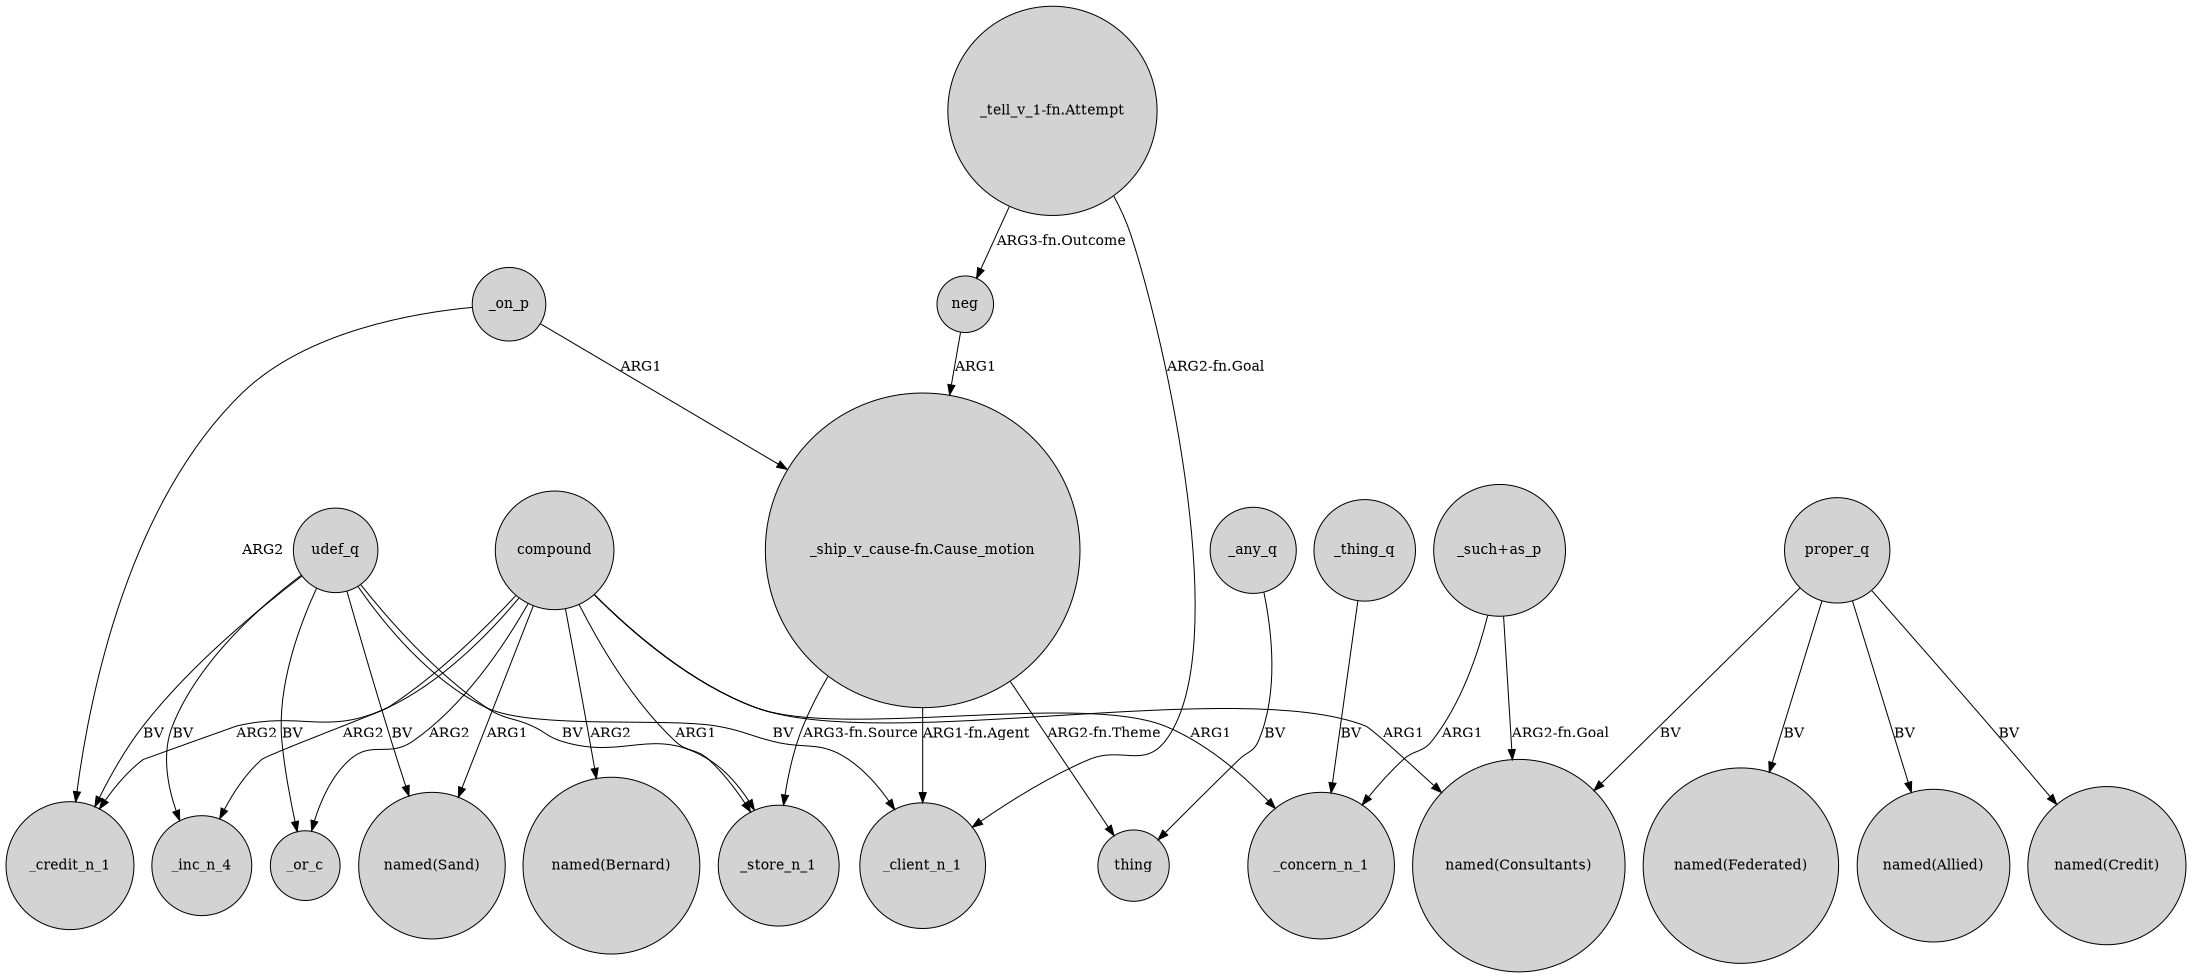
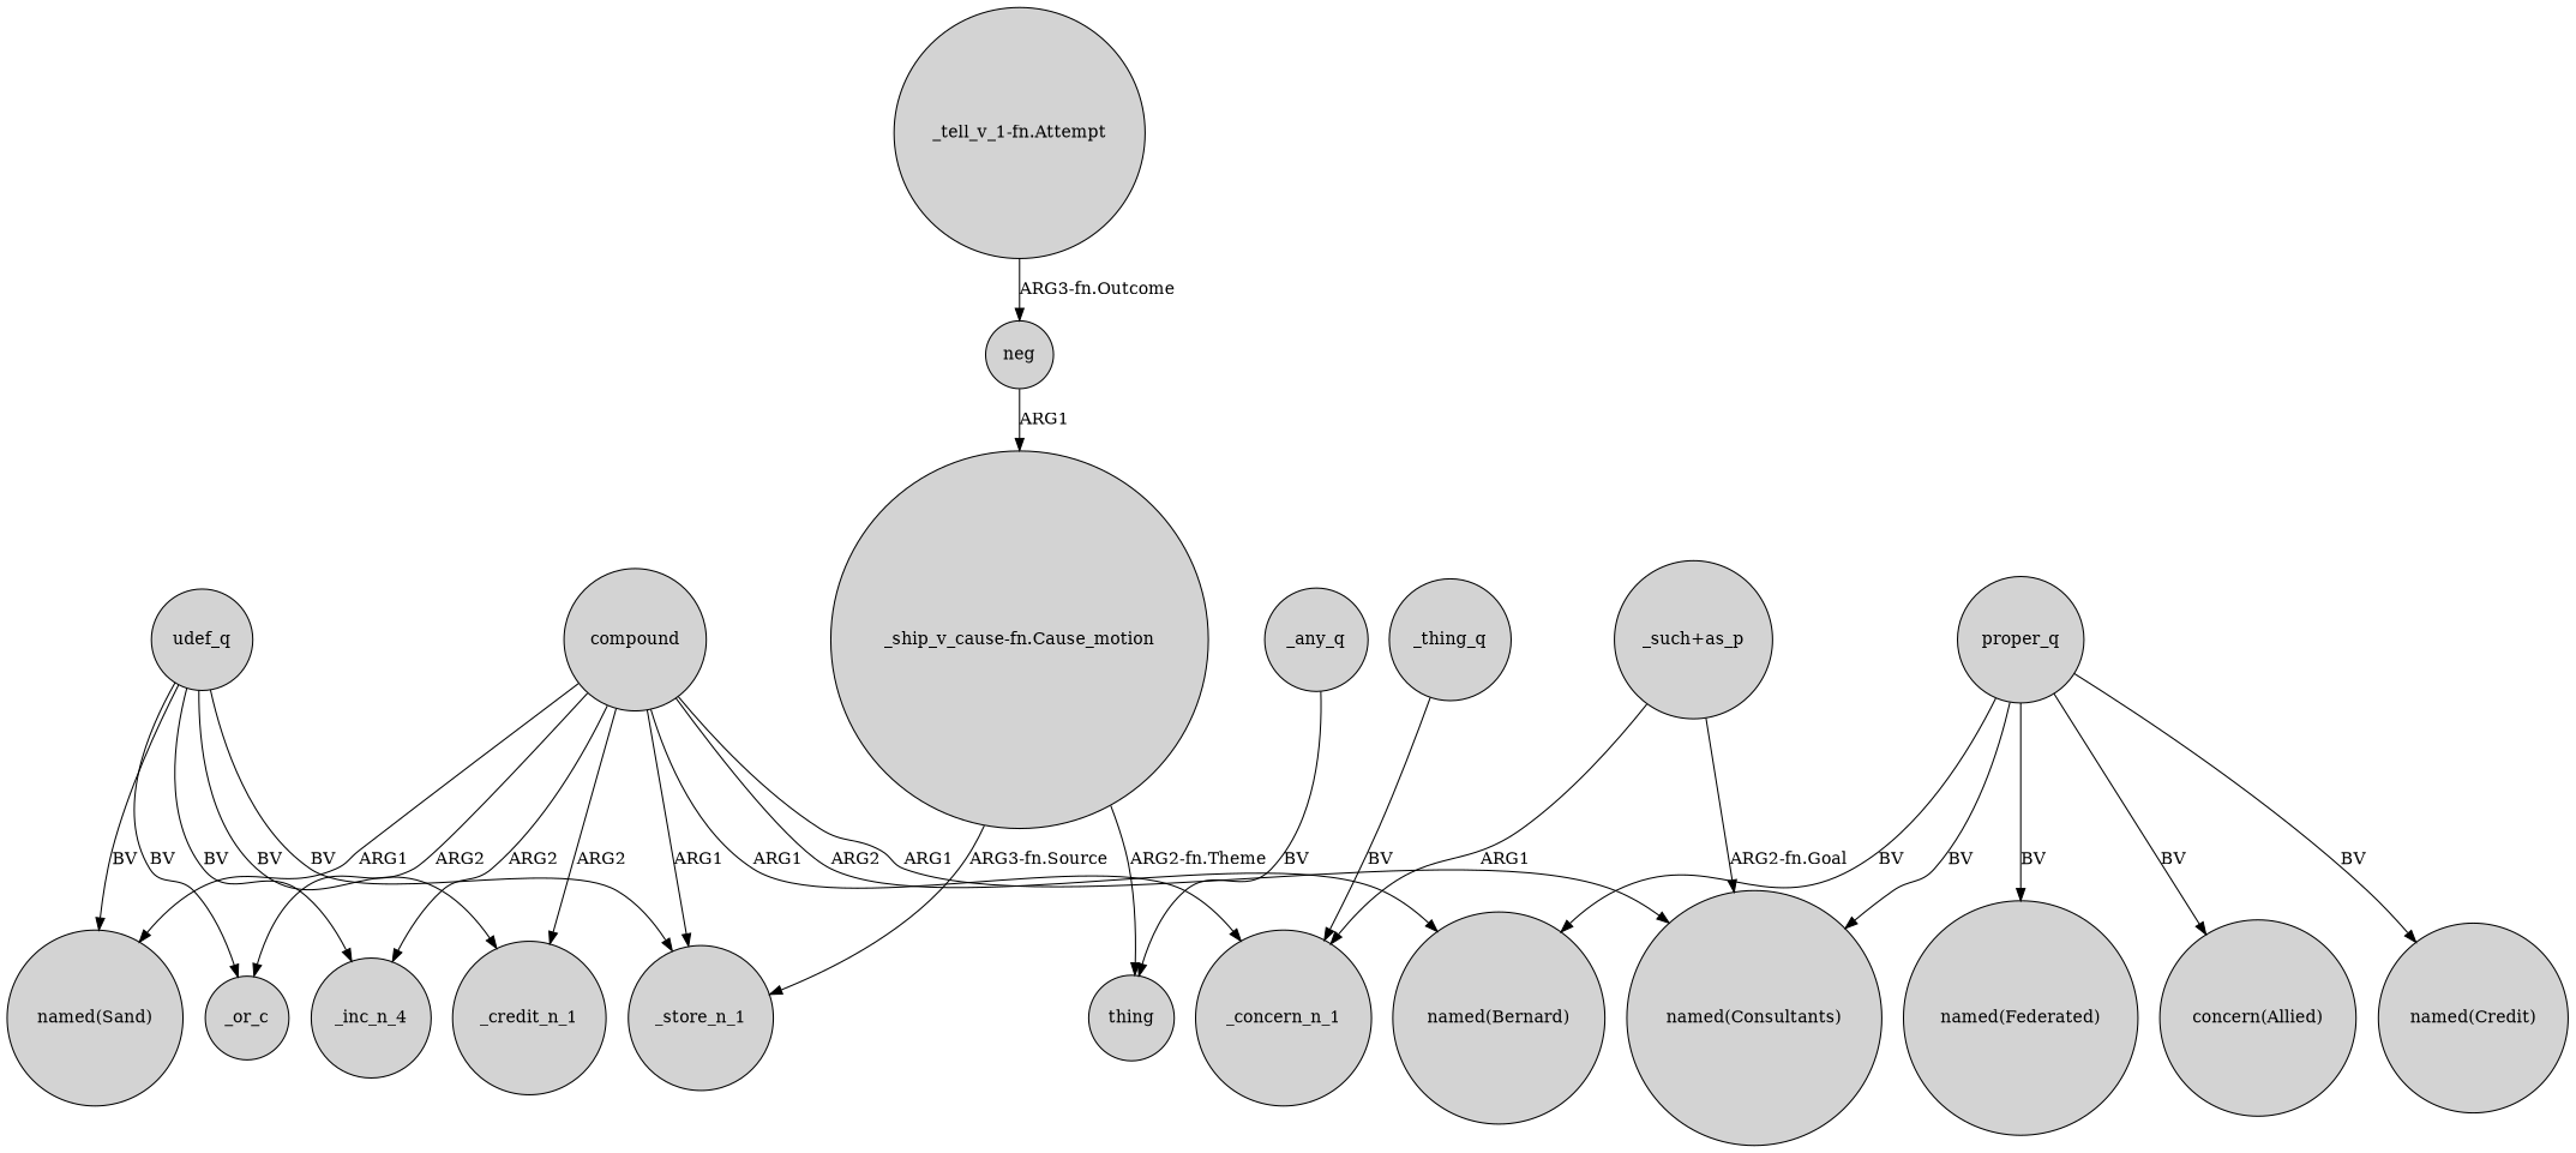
  digraph {
    node [shape=circle style=filled]
    compound
    "named(Sand)"
    "named(Bernard)"
    _concern_n_1
    _or_c
    n6 [label=_inc_n_4]
    _store_n_1
    _credit_n_1
    "named(Consultants)"
    proper_q
    "named(Credit)"
    "named(Federated)"
-   "named(Allied)"
+   "named(Allied)" [label="concern(Allied)"]
    "_tell_v_1-fn.Attempt"
-   _client_n_1
    neg
    "_ship_v_cause-fn.Cause_motion"
    thing
    n19 [label=_thing_q]
-   _on_p
    _any_q
    udef_q
    "_such+as_p"
    compound -> "named(Sand)" [label=ARG1]
    compound -> "named(Bernard)" [label=ARG2]
    compound -> _concern_n_1 [label=ARG1]
    compound -> _or_c [label=ARG2]
    compound -> n6 [label=ARG2]
    compound -> _store_n_1 [label=ARG1]
    compound -> _credit_n_1 [label=ARG2]
    compound -> "named(Consultants)" [label=ARG1]
+   proper_q -> "named(Bernard)" [label=BV]
    proper_q -> "named(Consultants)" [label=BV]
    proper_q -> "named(Credit)" [label=BV]
    proper_q -> "named(Federated)" [label=BV]
    proper_q -> "named(Allied)" [label=BV]
-   "_tell_v_1-fn.Attempt" -> _client_n_1 [label="ARG2-fn.Goal"]
    "_tell_v_1-fn.Attempt" -> neg [label="ARG3-fn.Outcome"]
    neg -> "_ship_v_cause-fn.Cause_motion" [label=ARG1]
    "_ship_v_cause-fn.Cause_motion" -> _store_n_1 [label="ARG3-fn.Source"]
-   "_ship_v_cause-fn.Cause_motion" -> _client_n_1 [label="ARG1-fn.Agent"]
    "_ship_v_cause-fn.Cause_motion" -> thing [label="ARG2-fn.Theme"]
    n19 -> _concern_n_1 [label=BV]
-   _on_p -> _credit_n_1 [label=ARG2]
-   _on_p -> "_ship_v_cause-fn.Cause_motion" [label=ARG1]
    _any_q -> thing [label=BV]
    udef_q -> "named(Sand)" [label=BV]
    udef_q -> _or_c [label=BV]
    udef_q -> n6 [label=BV]
    udef_q -> _store_n_1 [label=BV]
    udef_q -> _credit_n_1 [label=BV]
-   udef_q -> _client_n_1 [label=BV]
    "_such+as_p" -> _concern_n_1 [label=ARG1]
    "_such+as_p" -> "named(Consultants)" [label="ARG2-fn.Goal"]
  }
